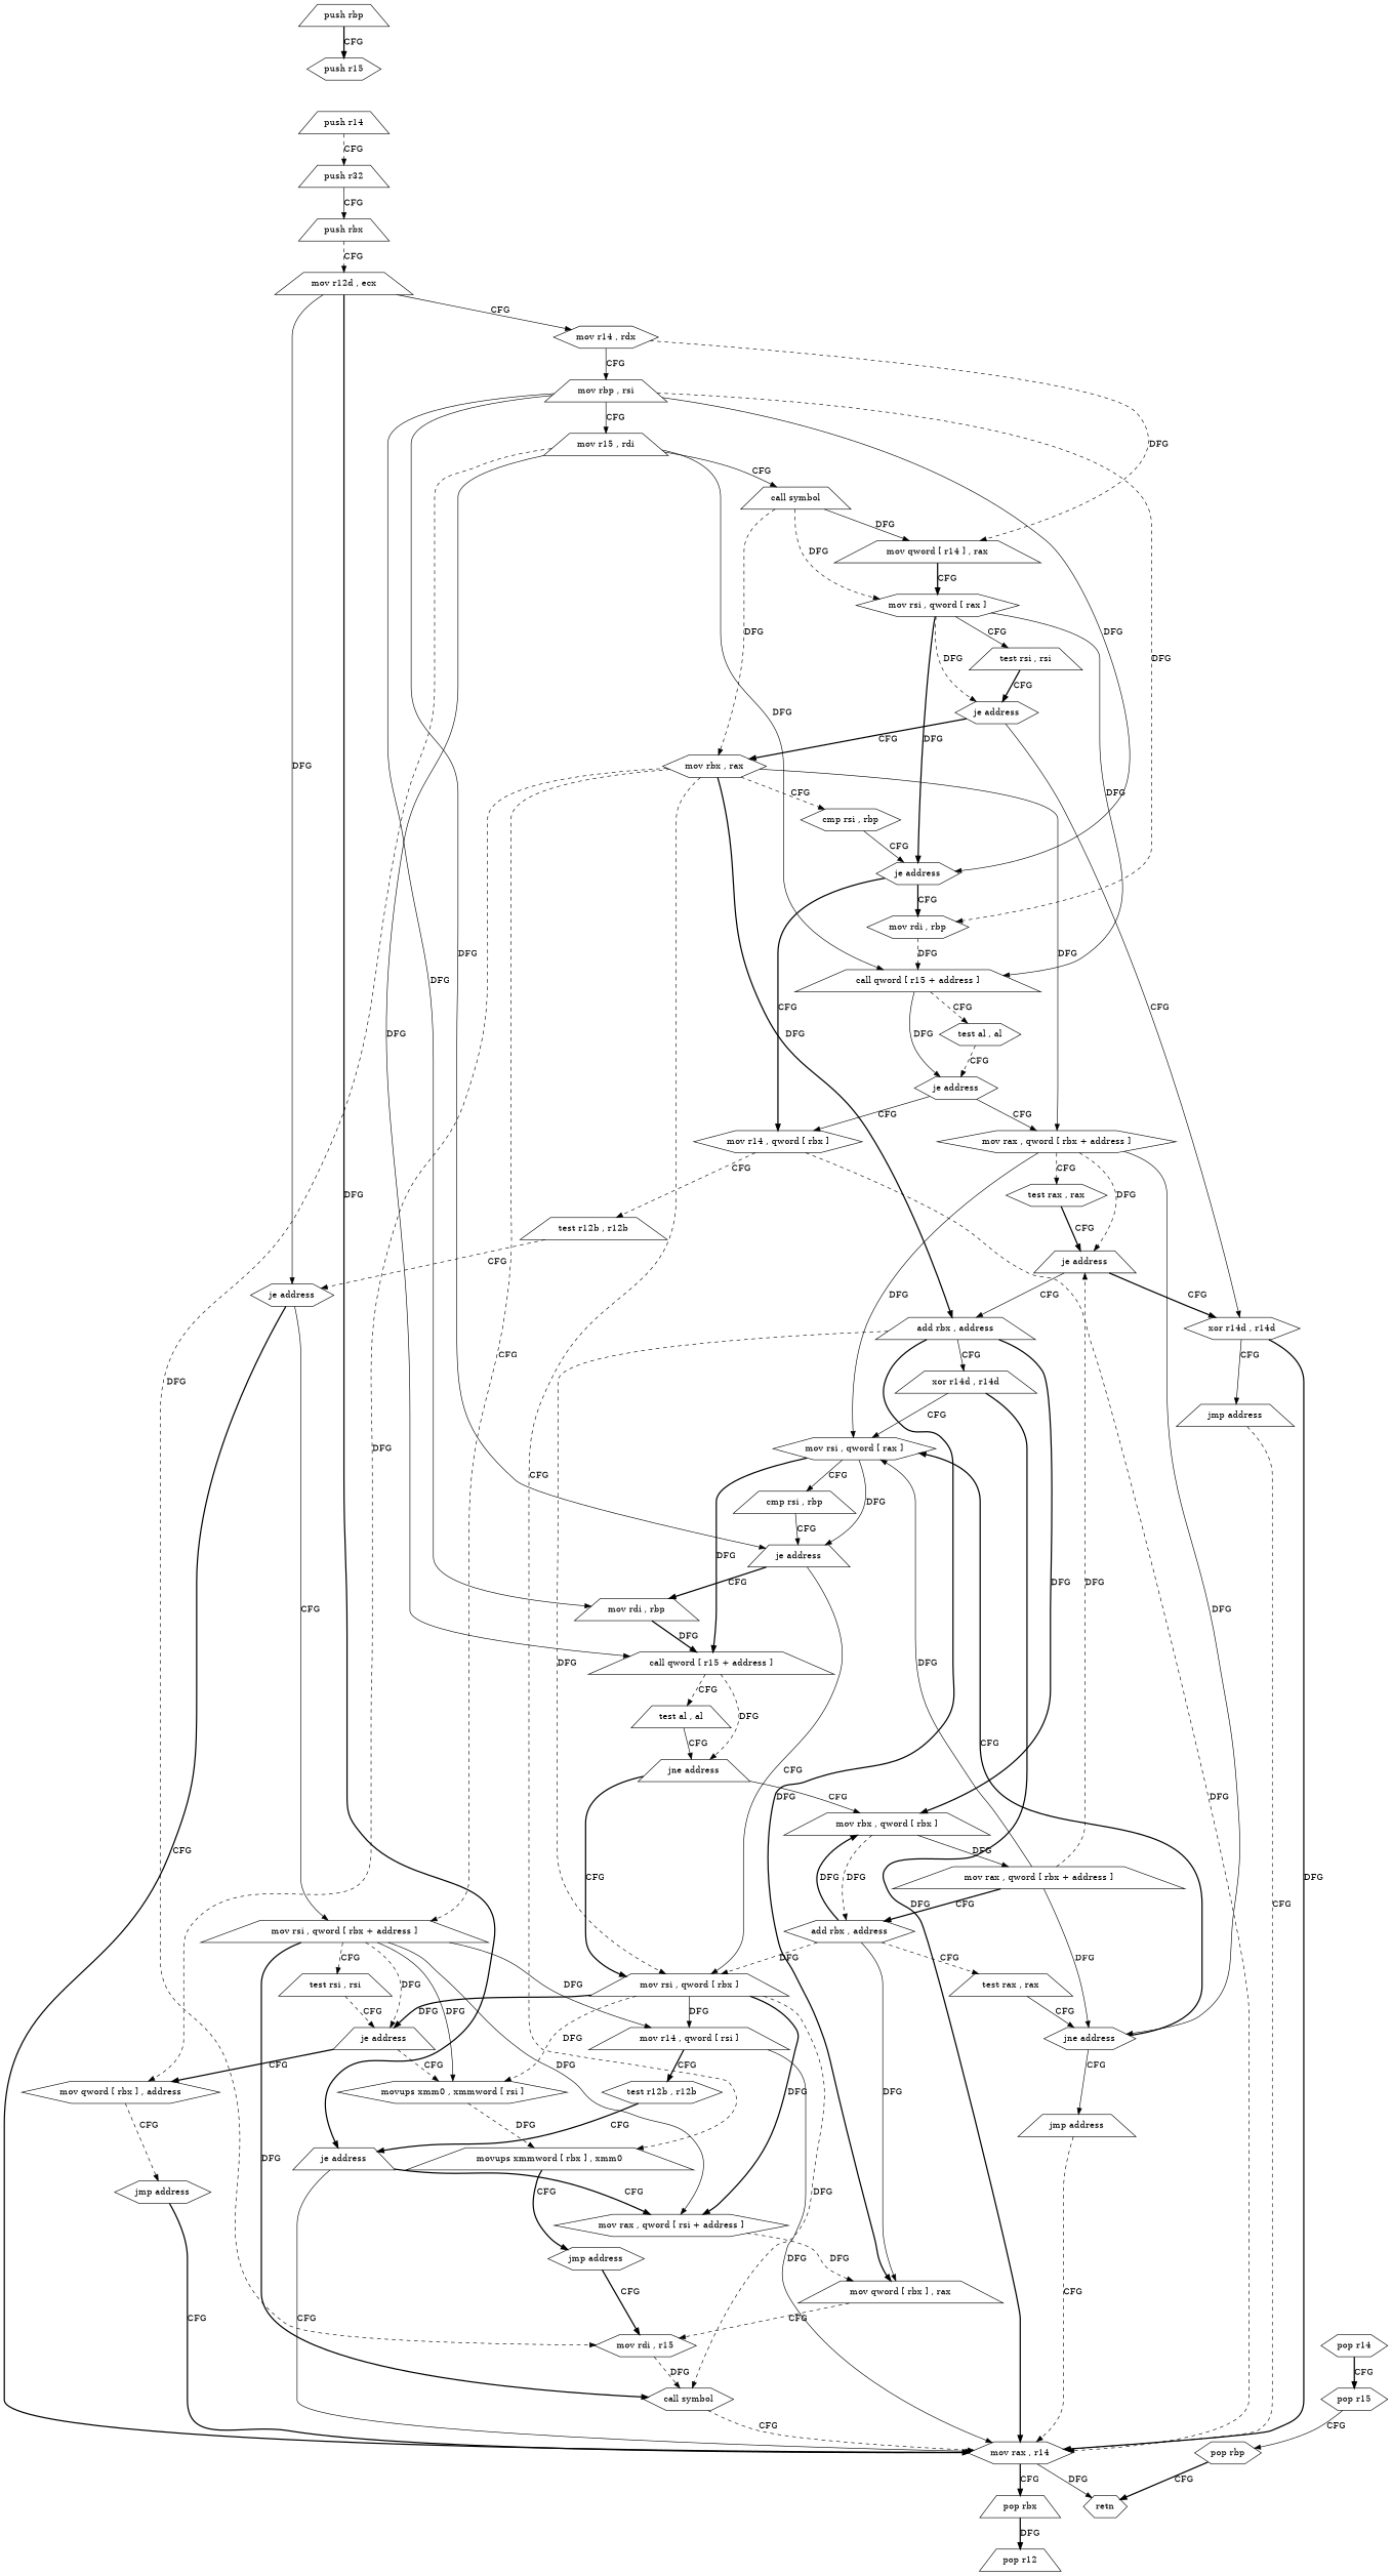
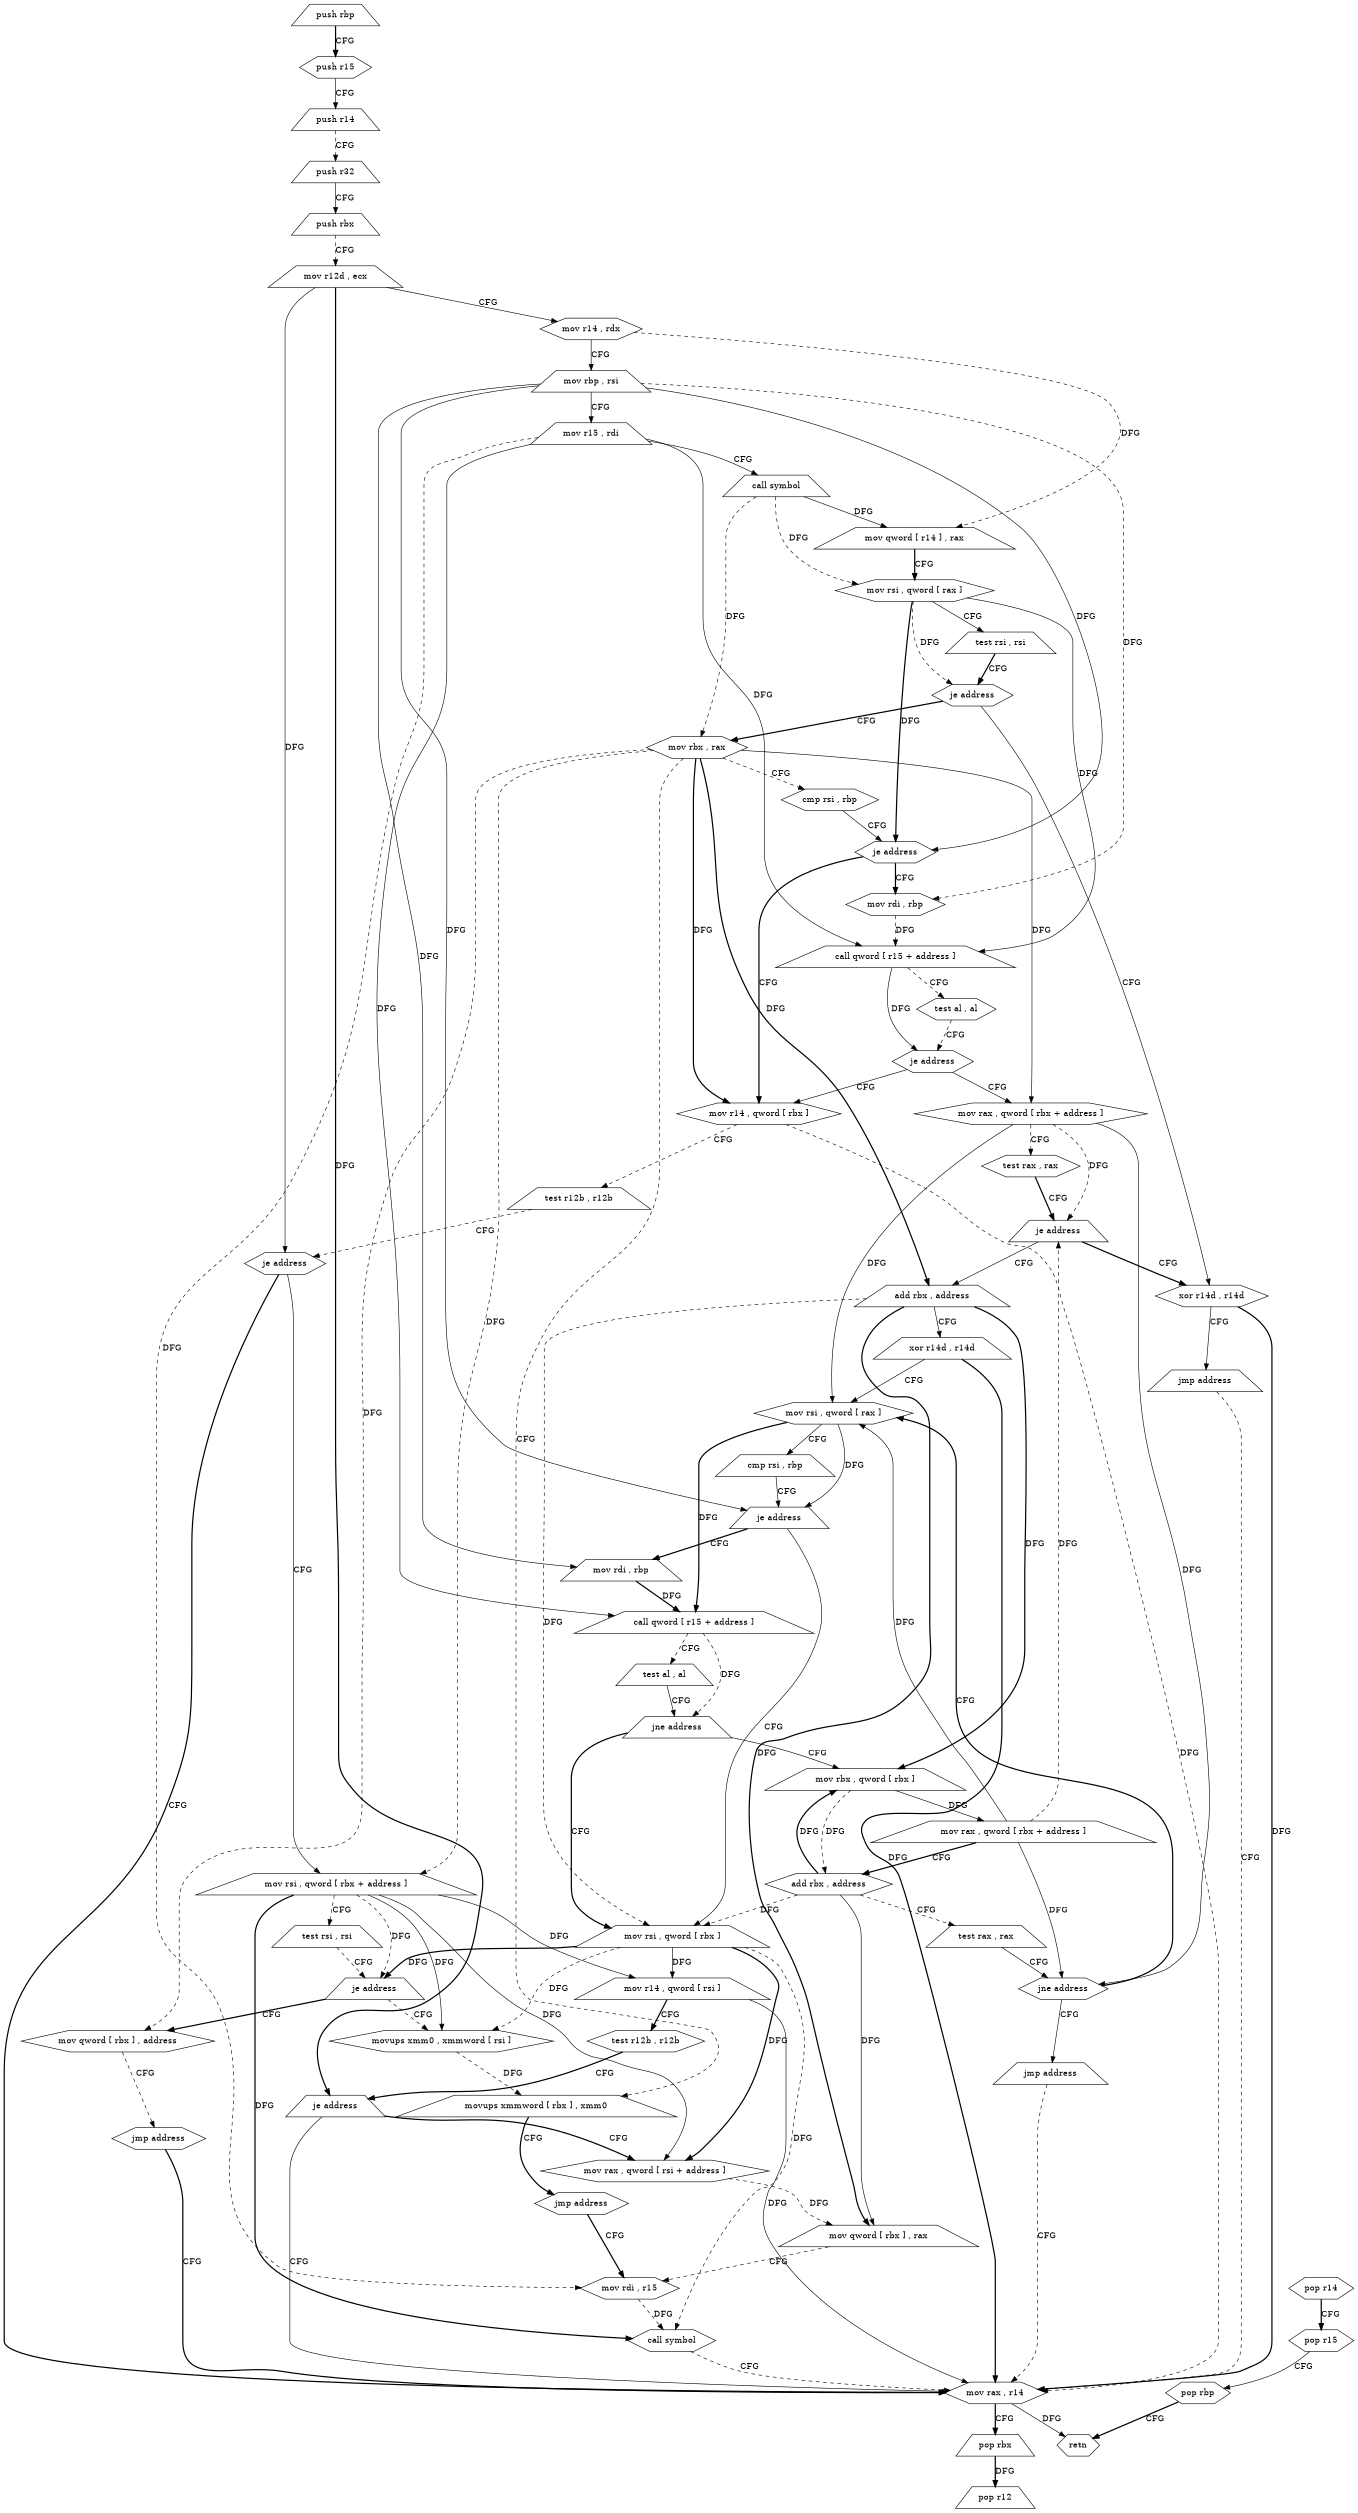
  digraph {
    node [shape=trapezium]
    edge [style=solid]
    n1 [label="push rbp"]
    n2 [label="push r15" shape=hexagon]
    n3 [label="push r14"]
    n4 [label="push r32"]
    n5 [label="push rbx"]
    n6 [label="mov r12d , ecx"]
    n7 [label="mov r14 , rdx" shape=hexagon]
    n8 [label="je address" shape=hexagon]
    n9 [label="je address"]
    n10 [label="mov rbp , rsi"]
    n11 [label="mov qword [ r14 ] , rax"]
    n12 [label="mov rax , r14" shape=hexagon]
    n13 [label="mov rsi , qword [ rbx + address ]"]
    n14 [label="mov rax , qword [ rsi + address ]" shape=hexagon]
    n15 [label="mov r15 , rdi"]
    n16 [label="je address" shape=hexagon]
    n17 [label="mov rdi , rbp" shape=hexagon]
    n18 [label="mov rdi , rbp"]
    n19 [label="je address"]
    n20 [label="mov rsi , qword [ rax ]" shape=hexagon]
    n21 [label="call symbol"]
    n22 [label="call qword [ r15 + address ]"]
    n23 [label="mov rdi , r15" shape=hexagon]
    n24 [label="call qword [ r15 + address ]"]
    n25 [label="mov r14 , qword [ rbx ]" shape=hexagon]
    n26 [label="mov rsi , qword [ rbx ]"]
    n27 [label="mov rbx , rax" shape=hexagon]
    n28 [label="test al , al" shape=hexagon]
    n29 [label="je address" shape=hexagon]
    n30 [label="call symbol" shape=hexagon]
    n31 [label="test al , al"]
    n32 [label="jne address"]
    n33 [label="test rsi , rsi"]
    n34 [label="je address" shape=hexagon]
    n35 [label="cmp rsi , rbp" shape=hexagon]
    n36 [label="mov rax , qword [ rbx + address ]" shape=hexagon]
    n37 [label="mov qword [ rbx ] , address" shape=hexagon]
    n38 [label="add rbx , address"]
    n39 [label="movups xmmword [ rbx ] , xmm0"]
    n40 [label="xor r14d , r14d" shape=hexagon]
    n41 [label="jmp address"]
    n42 [label="pop rbx"]
    n43 [label=retn shape=hexagon]
    n44 [label="test r12b , r12b"]
    n45 [label="test rsi , rsi"]
    n46 [label="je address"]
    n47 [label="movups xmm0 , xmmword [ rsi ]" shape=hexagon]
    n48 [label="mov r14 , qword [ rsi ]"]
    n49 [label="test rax , rax" shape=hexagon]
    n50 [label="je address"]
    n51 [label="mov rsi , qword [ rax ]" shape=hexagon]
    n52 [label="jne address" shape=hexagon]
    n53 [label="jmp address" shape=hexagon]
    n54 [label="xor r14d , r14d"]
    n55 [label="mov rbx , qword [ rbx ]"]
    n56 [label="mov qword [ rbx ] , rax"]
    n57 [label="jmp address" shape=hexagon]
    n58 [label="pop r12"]
    n59 [label="pop r14" shape=hexagon]
    n60 [label="pop r15" shape=hexagon]
    n61 [label="pop rbp" shape=hexagon]
    n62 [label="test r12b , r12b" shape=hexagon]
    n63 [label="cmp rsi , rbp"]
    n64 [label="jmp address"]
    n65 [label="mov rax , qword [ rbx + address ]"]
    n66 [label="add rbx , address" shape=hexagon]
    n67 [label="test rax , rax"]
    n1 -> n2 [label=CFG style=bold]
+   n2 -> n3 [label=CFG]
    n3 -> n4 [label=CFG style=dashed]
    n4 -> n5 [label=CFG]
    n5 -> n6 [label=CFG style=dashed]
    n6 -> n7 [label=CFG]
    n6 -> n8 [label=DFG]
    n6 -> n9 [label=DFG style=bold]
    n7 -> n10 [label=CFG]
    n7 -> n11 [label=DFG style=dashed]
    n8 -> n12 [label=CFG style=bold]
    n8 -> n13 [label=CFG]
    n9 -> n12 [label=CFG]
    n9 -> n14 [label=CFG style=bold]
    n10 -> n15 [label=CFG]
    n10 -> n16 [label=DFG]
    n10 -> n17 [label=DFG style=dashed]
    n10 -> n18 [label=DFG]
    n10 -> n19 [label=DFG]
    n11 -> n20 [label=CFG style=bold]
    n12 -> n42 [label=CFG style=bold]
    n12 -> n43 [label=DFG]
    n13 -> n14 [label=DFG]
    n13 -> n30 [label=DFG style=bold]
    n13 -> n45 [label=CFG style=dashed]
    n13 -> n46 [label=DFG style=dashed]
    n13 -> n47 [label=DFG]
    n13 -> n48 [label=DFG]
    n14 -> n56 [label=DFG style=dashed]
    n15 -> n21 [label=CFG]
    n15 -> n22 [label=DFG]
    n15 -> n23 [label=DFG style=dashed]
    n15 -> n24 [label=DFG]
    n16 -> n17 [label=CFG style=bold]
    n16 -> n25 [label=CFG style=bold]
    n17 -> n22 [label=DFG style=dashed]
    n18 -> n24 [label=DFG style=bold]
    n19 -> n18 [label=CFG style=bold]
    n19 -> n26 [label=CFG]
    n20 -> n16 [label=DFG style=bold]
    n20 -> n22 [label=DFG]
    n20 -> n33 [label=CFG]
    n20 -> n34 [label=DFG style=dashed]
    n21 -> n11 [label=DFG]
    n21 -> n20 [label=DFG style=dashed]
    n21 -> n27 [label=DFG style=dashed]
    n22 -> n28 [label=CFG style=dashed]
    n22 -> n29 [label=DFG]
    n23 -> n30 [label=DFG style=dashed]
    n24 -> n31 [label=CFG style=dashed]
    n24 -> n32 [label=DFG style=dashed]
    n25 -> n12 [label=DFG style=dashed]
    n25 -> n44 [label=CFG style=dashed]
    n26 -> n14 [label=DFG style=bold]
    n26 -> n30 [label=DFG style=dashed]
    n26 -> n46 [label=DFG style=bold]
    n26 -> n47 [label=DFG style=dashed]
    n26 -> n48 [label=DFG]
-   n27 -> n13 [label=CFG style=dashed]
+   n27 -> n13 [label=DFG style=dashed]
+   n27 -> n25 [label=DFG style=bold]
    n27 -> n35 [label=CFG style=dashed]
    n27 -> n36 [label=DFG]
    n27 -> n37 [label=DFG style=dashed]
    n27 -> n38 [label=DFG style=bold]
    n27 -> n39 [label=CFG style=dashed]
    n28 -> n29 [label=CFG style=dashed]
    n29 -> n25 [label=CFG]
    n29 -> n36 [label=CFG]
    n30 -> n12 [label=CFG style=dashed]
    n31 -> n32 [label=CFG]
    n32 -> n26 [label=CFG style=bold]
    n32 -> n55 [label=CFG]
    n33 -> n34 [label=CFG style=bold]
    n34 -> n27 [label=CFG style=bold]
    n34 -> n40 [label=CFG]
    n35 -> n16 [label=CFG]
    n36 -> n49 [label=CFG style=dashed]
    n36 -> n50 [label=DFG style=dashed]
    n36 -> n51 [label=DFG]
    n36 -> n52 [label=DFG]
    n37 -> n53 [label=CFG style=dashed]
    n38 -> n26 [label=DFG style=dashed]
    n38 -> n54 [label=CFG]
    n38 -> n55 [label=DFG style=bold]
    n38 -> n56 [label=DFG style=bold]
    n39 -> n57 [label=CFG style=bold]
    n40 -> n12 [label=DFG style=bold]
    n40 -> n41 [label=CFG]
    n41 -> n12 [label=CFG style=dashed]
    n42 -> n58 [label=DFG style=bold]
    n44 -> n8 [label=CFG style=dashed]
    n45 -> n46 [label=CFG style=dashed]
    n46 -> n37 [label=CFG style=bold]
    n46 -> n47 [label=CFG style=dashed]
    n47 -> n39 [label=DFG style=dashed]
    n48 -> n12 [label=DFG]
    n48 -> n62 [label=CFG style=bold]
    n49 -> n50 [label=CFG style=bold]
    n50 -> n38 [label=CFG]
    n50 -> n40 [label=CFG style=bold]
    n51 -> n19 [label=DFG]
    n51 -> n24 [label=DFG style=bold]
    n51 -> n63 [label=CFG]
    n52 -> n51 [label=CFG style=bold]
    n52 -> n64 [label=CFG]
    n53 -> n12 [label=CFG style=bold]
    n54 -> n12 [label=DFG style=bold]
    n54 -> n51 [label=CFG]
    n55 -> n65 [label=DFG]
    n55 -> n66 [label=DFG style=dashed]
    n56 -> n23 [label=CFG style=dashed]
    n57 -> n23 [label=CFG style=bold]
    n59 -> n60 [label=CFG style=bold]
    n60 -> n61 [label=CFG]
    n61 -> n43 [label=CFG style=bold]
    n62 -> n9 [label=CFG style=bold]
    n63 -> n19 [label=CFG]
    n64 -> n12 [label=CFG style=dashed]
    n65 -> n50 [label=DFG style=dashed]
    n65 -> n51 [label=DFG]
    n65 -> n52 [label=DFG]
    n65 -> n66 [label=CFG style=bold]
    n66 -> n26 [label=DFG style=dashed]
    n66 -> n55 [label=DFG style=bold]
    n66 -> n56 [label=DFG]
    n66 -> n67 [label=CFG style=dashed]
    n67 -> n52 [label=CFG]
  }
